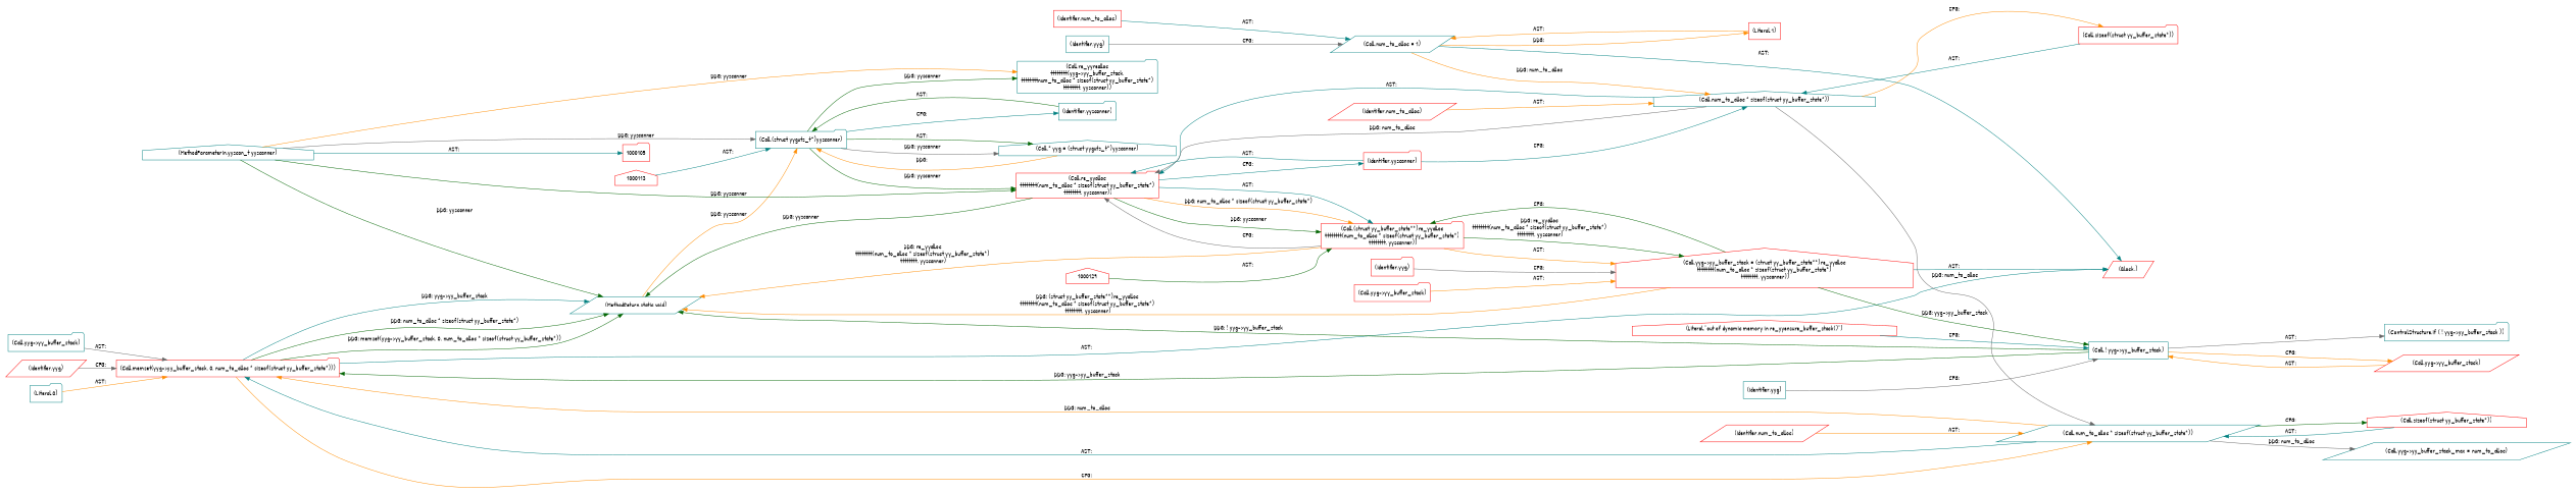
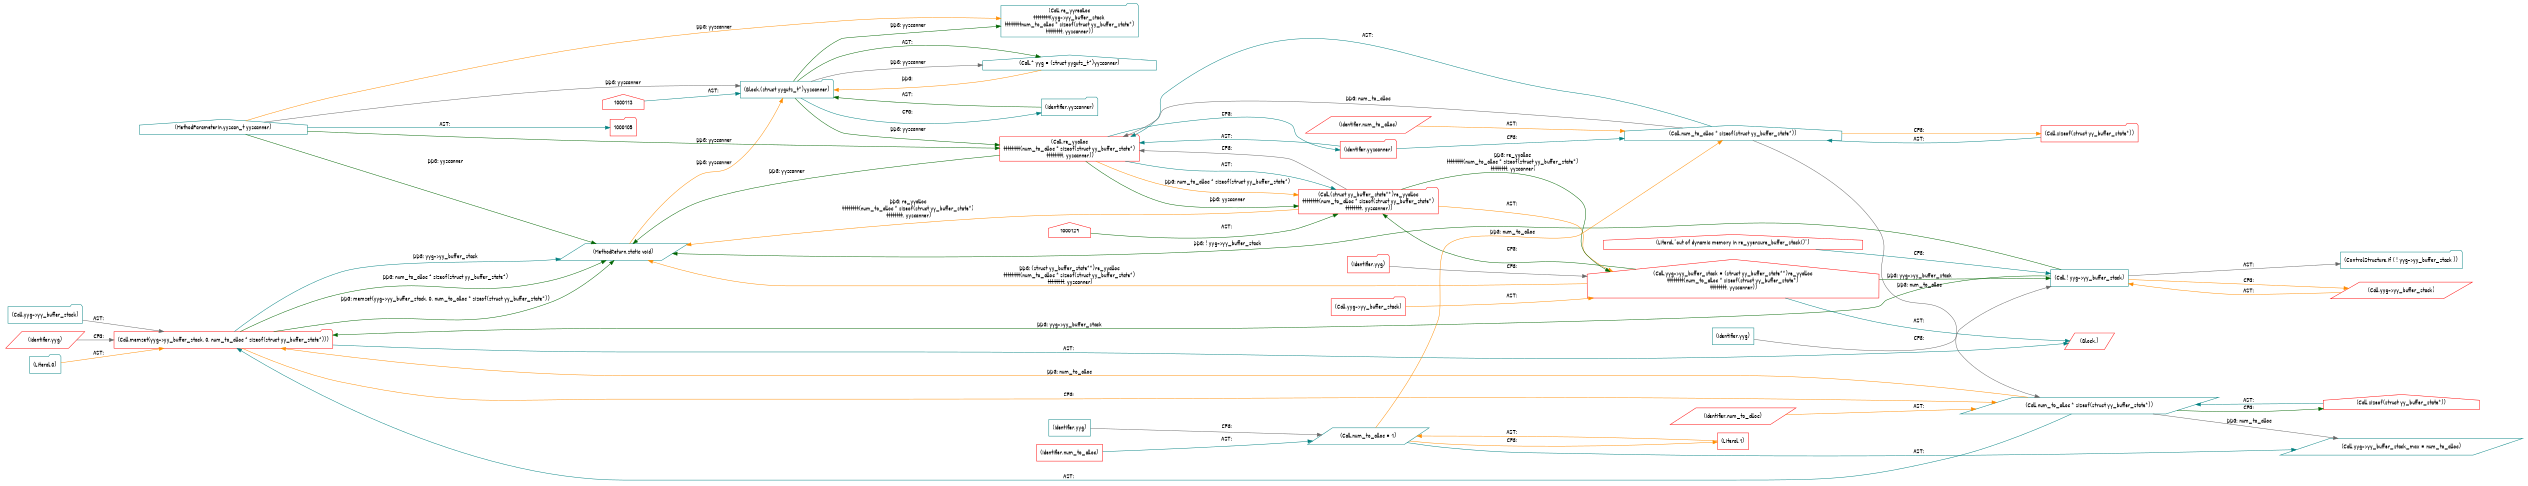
  digraph {
    fontname="Patrick Hand"
    rankdir=LR
    node [color=red fontname="Patrick Hand" shape=folder]
    edge [color=darkorange fontname="Patrick Hand"]
    n1 [label="(Call,memset(yyg->yy_buffer_stack, 0, num_to_alloc * sizeof(struct yy_buffer_state*)))"]
    n2 [color=teal label="(Call,num_to_alloc * sizeof(struct yy_buffer_state*))" shape=parallelogram]
    n3 [label="(Block,)" shape=parallelogram]
    n4 [color=teal label="(MethodReturn,static void)" shape=parallelogram]
    n5 [label="(Call,sizeof(struct yy_buffer_state*))" shape=house]
    n6 [color=teal label="(Call,yyg->yy_buffer_stack_max = num_to_alloc)" shape=parallelogram]
-   n7 [color=teal label="(Call,(struct yyguts_t*)yyscanner)"]
+   n7 [color=teal label="(Block,(struct yyguts_t*)yyscanner)"]
    n8 [color=teal label="(Call,! yyg->yy_buffer_stack)" shape=box]
    n9 [color=teal label="(ControlStructure,if ( ! yyg->yy_buffer_stack ))"]
    n10 [label="(Call,yyg->yy_buffer_stack)" shape=parallelogram]
    n11 [label="(Call,yyg->yy_buffer_stack = (struct yy_buffer_state**)re_yyalloc\n\t\t\t\t\t\t\t\t(num_to_alloc * sizeof(struct yy_buffer_state*)\n \t\t\t\t\t\t\t\t, yyscanner))" shape=house]
    n12 [label="(Call,(struct yy_buffer_state**)re_yyalloc\n\t\t\t\t\t\t\t\t(num_to_alloc * sizeof(struct yy_buffer_state*)\n \t\t\t\t\t\t\t\t, yyscanner))"]
    n13 [label="(Call,re_yyalloc\n\t\t\t\t\t\t\t\t(num_to_alloc * sizeof(struct yy_buffer_state*)\n \t\t\t\t\t\t\t\t, yyscanner))"]
    n14 [label="(Identifier,yyscanner)"]
    n15 [color=teal label="(Call,num_to_alloc * sizeof(struct yy_buffer_state*))" shape=house]
    n16 [label="(Call,sizeof(struct yy_buffer_state*))"]
    n17 [color=teal label="(Call,num_to_alloc = 1)" shape=parallelogram]
    n18 [label="(Literal,1)" shape=box]
    n19 [color=teal label="(Call,re_yyrealloc\n\t\t\t\t\t\t\t\t(yyg->yy_buffer_stack,\n\t\t\t\t\t\t\t\tnum_to_alloc * sizeof(struct yy_buffer_state*)\n\t\t\t\t\t\t\t\t, yyscanner))"]
    n20 [color=teal label="(Call,* yyg = (struct yyguts_t*)yyscanner)" shape=house]
    n21 [color=teal label="(Identifier,yyscanner)"]
    n22 [color=teal label="(MethodParameterIn,yyscan_t yyscanner)" shape=house]
    1000105
    n24 [label="(Call,yyg->yy_buffer_stack)"]
    n25 [color=teal label="(Identifier,yyg)" shape=box]
    n26 [label="(Literal,\"out of dynamic memory in re_yyensure_buffer_stack()\")" shape=house]
    n27 [color=teal label="(Call,yyg->yy_buffer_stack)"]
    n28 [label="(Identifier,yyg)" shape=parallelogram]
    n29 [label="(Identifier,num_to_alloc)" shape=box]
    n30 [label="(Identifier,num_to_alloc)" shape=parallelogram]
    n31 [label="(Identifier,yyg)"]
    n32 [color=teal label="(Literal,0)"]
    n33 [label="(Identifier,num_to_alloc)" shape=parallelogram]
    n34 [color=teal label="(Identifier,yyg)" shape=box]
    1000129 [shape=house]
    1000113 [shape=house]
    n1 -> n2 [label="CFG: "]
    n1 -> n3 [color=teal label="AST: "]
    n1 -> n4 [color=teal label="DDG: yyg->yy_buffer_stack"]
    n1 -> n4 [color=darkgreen label="DDG: num_to_alloc * sizeof(struct yy_buffer_state*)"]
    n1 -> n4 [color=darkgreen label="DDG: memset(yyg->yy_buffer_stack, 0, num_to_alloc * sizeof(struct yy_buffer_state*))"]
    n2 -> n1 [color=teal label="AST: "]
    n2 -> n1 [label="DDG: num_to_alloc"]
    n2 -> n5 [color=darkgreen label="CFG: "]
    n2 -> n6 [color=gray40 label="DDG: num_to_alloc"]
    n4 -> n7 [label="DDG: yyscanner"]
    n5 -> n2 [color=teal label="AST: "]
    n7 -> n13 [color=darkgreen label="DDG: yyscanner"]
    n7 -> n19 [color=darkgreen label="DDG: yyscanner"]
    n7 -> n20 [color=darkgreen label="AST: "]
    n7 -> n20 [color=gray40 label="DDG: yyscanner"]
    n7 -> n21 [color=teal label="CFG: "]
    n8 -> n1 [color=darkgreen label="DDG: yyg->yy_buffer_stack"]
    n8 -> n4 [color=darkgreen label="DDG: ! yyg->yy_buffer_stack"]
    n8 -> n9 [color=gray40 label="AST: "]
    n8 -> n10 [label="CFG: "]
    n10 -> n8 [label="AST: "]
    n11 -> n3 [color=teal label="AST: "]
    n11 -> n4 [label="DDG: (struct yy_buffer_state**)re_yyalloc\n\t\t\t\t\t\t\t\t(num_to_alloc * sizeof(struct yy_buffer_state*)\n \t\t\t\t\t\t\t\t, yyscanner)"]
    n11 -> n8 [color=darkgreen label="DDG: yyg->yy_buffer_stack"]
    n11 -> n12 [color=darkgreen label="CFG: "]
    n12 -> n4 [label="DDG: re_yyalloc\n\t\t\t\t\t\t\t\t(num_to_alloc * sizeof(struct yy_buffer_state*)\n \t\t\t\t\t\t\t\t, yyscanner)"]
    n12 -> n11 [label="AST: "]
    n12 -> n11 [color=darkgreen label="DDG: re_yyalloc\n\t\t\t\t\t\t\t\t(num_to_alloc * sizeof(struct yy_buffer_state*)\n \t\t\t\t\t\t\t\t, yyscanner)"]
    n12 -> n13 [color=gray40 label="CFG: "]
    n13 -> n4 [color=darkgreen label="DDG: yyscanner"]
    n13 -> n12 [color=teal label="AST: "]
    n13 -> n12 [label="DDG: num_to_alloc * sizeof(struct yy_buffer_state*)"]
    n13 -> n12 [color=darkgreen label="DDG: yyscanner"]
    n13 -> n14 [color=teal label="CFG: "]
    n14 -> n13 [color=teal label="AST: "]
    n14 -> n15 [color=teal label="CFG: "]
    n15 -> n2 [color=gray40 label="DDG: num_to_alloc"]
    n15 -> n13 [color=teal label="AST: "]
    n15 -> n13 [color=gray40 label="DDG: num_to_alloc"]
    n15 -> n16 [label="CFG: "]
    n16 -> n15 [color=teal label="AST: "]
-   n17 -> n3 [color=teal label="AST: "]
+   n17 -> n6 [color=teal label="AST: "]
    n17 -> n15 [label="DDG: num_to_alloc"]
-   n17 -> n18 [label="DDG: "]
+   n17 -> n18 [label="CFG: "]
    n18 -> n17 [label="AST: "]
    n20 -> n7 [label="DDG: "]
    n21 -> n7 [color=darkgreen label="AST: "]
    n22 -> n4 [color=darkgreen label="DDG: yyscanner"]
    n22 -> n7 [color=gray40 label="DDG: yyscanner"]
    n22 -> n13 [color=darkgreen label="DDG: yyscanner"]
    n22 -> n19 [label="DDG: yyscanner"]
    n22 -> 1000105 [color=teal label="AST: "]
    n24 -> n11 [label="AST: "]
    n25 -> n17 [color=gray40 label="CFG: "]
    n26 -> n8 [color=teal label="CFG: "]
    n27 -> n1 [color=gray40 label="AST: "]
    n28 -> n1 [color=gray40 label="CFG: "]
    n29 -> n17 [color=teal label="AST: "]
    n30 -> n2 [label="AST: "]
    n31 -> n11 [color=gray40 label="CFG: "]
    n32 -> n1 [label="AST: "]
    n33 -> n15 [label="AST: "]
    n34 -> n8 [color=gray40 label="CFG: "]
    1000129 -> n12 [color=darkgreen label="AST: "]
    1000113 -> n7 [color=teal label="AST: "]
  }
